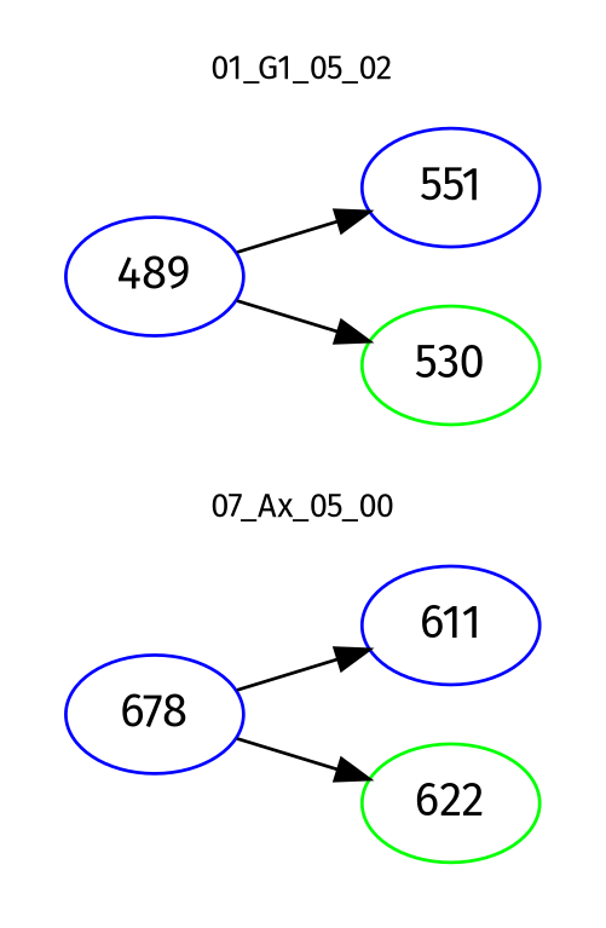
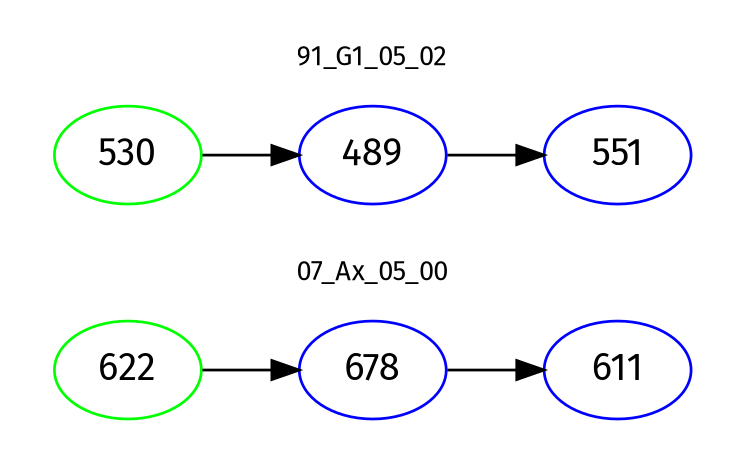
  digraph {
    fontname="Fira Sans"
    rankdir=LR
    node [color=blue fontname="Fira Sans"]
    edge [color=black fontname="Fira Sans"]
    n1 [color=green label=622]
    n2 [label=678]
    n3 [label=611]
    n4 [color=green label=530]
    n5 [label=489]
    n6 [label=551]
    subgraph cluster_1 {
      color=white
      fontsize=10
      label="07_Ax_05_00"
      n1
      n2
      n3
    }
    subgraph cluster_2 {
      color=white
      fontsize=10
-     label="01_G1_05_02"
+     label="91_G1_05_02"
      n4
      n5
      n6
    }
-   n2 -> n1
+   n1 -> n2
    n2 -> n3
-   n5 -> n4
+   n4 -> n5
    n5 -> n6
  }
